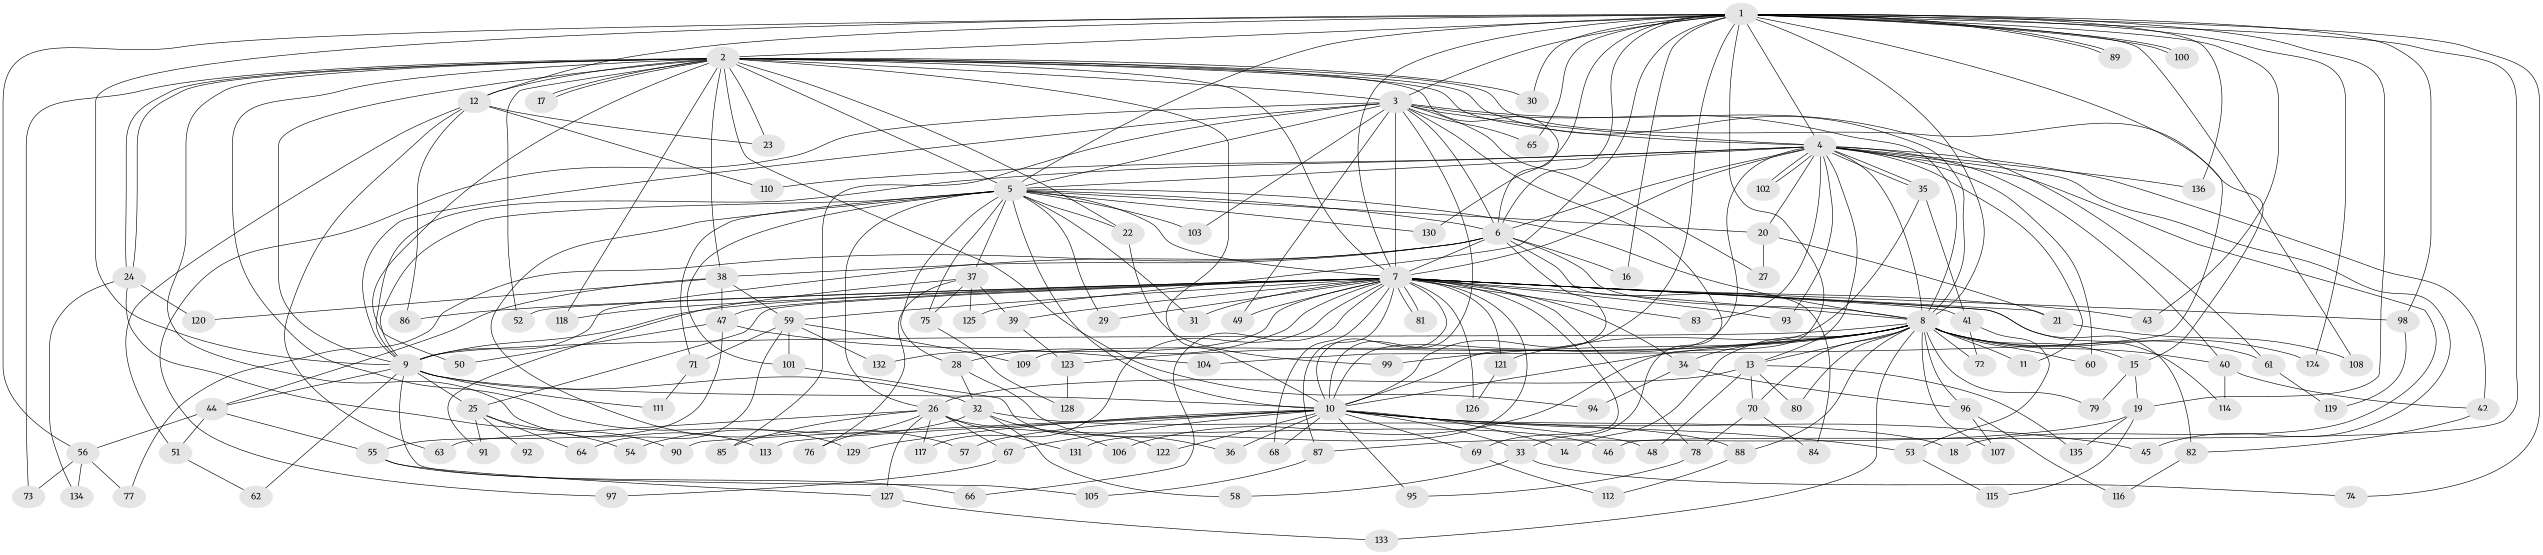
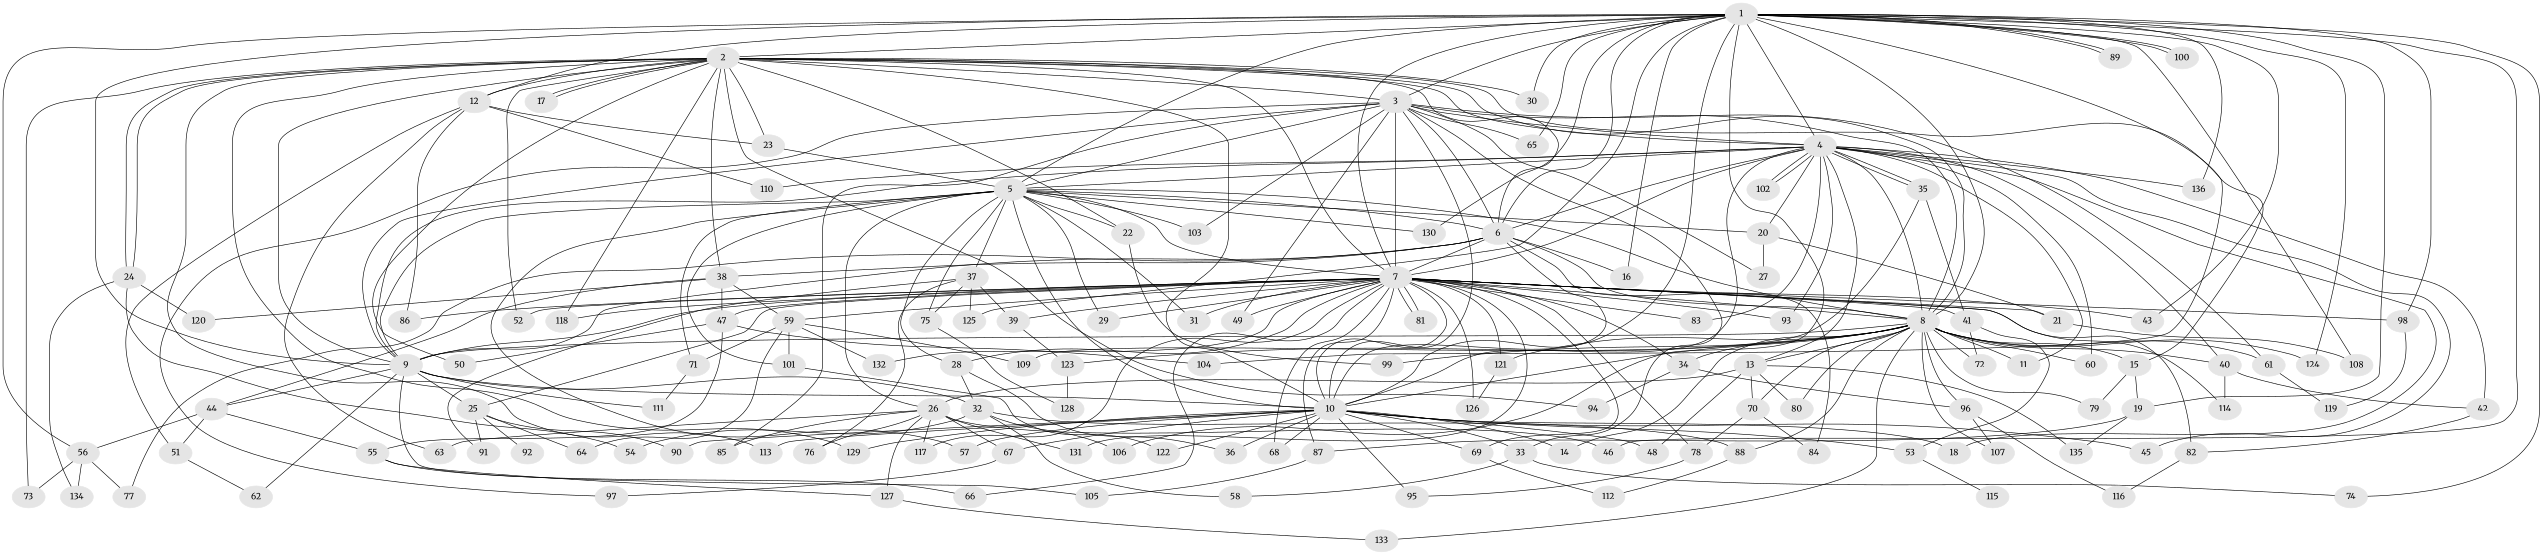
  graph {
    fontname=Merriweather
    node [color=gray90 fontname=Merriweather style=filled]
    edge [fontname=Merriweather]
    1
    2
    3
    4
    5
    6
    7
    8
    9
    10
    12
    16
    19
    30
    43
    46
    56
    65
    74
    89
    98
    100
    104
    106
    108
    124
    125
    130
    136
    15
    17
    22
    23
    24
    38
    50
    52
    73
    94
    113
    118
    129
    27
    33
    49
    61
    85
    97
    103
    11
    13
    18
    20
    35
    40
    42
    45
    60
    83
    93
    102
    110
    37
    26
    28
    29
    31
    57
    71
    75
    101
    77
    84
    21
    25
    34
    39
    41
    47
    59
    66
    68
    69
    78
    81
    82
    86
    87
    114
    117
    121
    126
    131
    132
    14
    70
    72
    79
    80
    88
    96
    99
    107
    123
    133
    32
    44
    62
    105
    111
    36
    48
    53
    67
    90
    95
    122
    51
    63
    135
    115
    134
    119
    54
    120
    91
    76
    58
    109
    127
    128
    64
    92
    55
    112
    116
    1 -- 2
    1 -- 3
    1 -- 4
    1 -- 5
    1 -- 6
    1 -- 7
    1 -- 8
    1 -- 9
    1 -- 10
    1 -- 12
    1 -- 16
    1 -- 19
    1 -- 30
    1 -- 43
    1 -- 46
    1 -- 56
    1 -- 65
    1 -- 74
    1 -- 89
    1 -- 89
    1 -- 98
    1 -- 100
    1 -- 100
    1 -- 104
    1 -- 106
    1 -- 108
    1 -- 124
    1 -- 125
    1 -- 130
    1 -- 136
    2 -- 3
    2 -- 4
-   2 -- 5
+   23 -- 5
    2 -- 6
    2 -- 7
    2 -- 8
    2 -- 9
    2 -- 10
    2 -- 12
    2 -- 30
    2 -- 15
    2 -- 17
    2 -- 17
    2 -- 22
    2 -- 23
    2 -- 24
    2 -- 24
    2 -- 38
    2 -- 50
    2 -- 52
    2 -- 73
    2 -- 94
    2 -- 113
    2 -- 118
    2 -- 129
    3 -- 4
    3 -- 5
    3 -- 6
    3 -- 7
    3 -- 8
    3 -- 9
    3 -- 10
    3 -- 65
    3 -- 27
    3 -- 33
    3 -- 49
    3 -- 61
    3 -- 85
    3 -- 97
    3 -- 103
    4 -- 5
    4 -- 6
    4 -- 7
    4 -- 8
    4 -- 9
    4 -- 10
    4 -- 136
    4 -- 11
    4 -- 13
    4 -- 18
    4 -- 20
    4 -- 35
    4 -- 35
    4 -- 40
    4 -- 42
    4 -- 45
    4 -- 60
    4 -- 83
    4 -- 93
    4 -- 102
    4 -- 102
    4 -- 110
    5 -- 6
    5 -- 7
    5 -- 8
    5 -- 9
    5 -- 10
    5 -- 130
    5 -- 22
    5 -- 103
    5 -- 20
    5 -- 37
    5 -- 26
    5 -- 28
    5 -- 29
    5 -- 31
    5 -- 57
    5 -- 71
    5 -- 75
    5 -- 101
    6 -- 7
    6 -- 8
    6 -- 9
    6 -- 10
    6 -- 16
    6 -- 38
    6 -- 77
    6 -- 84
    7 -- 8
    7 -- 9
    7 -- 10
    7 -- 43
    7 -- 98
    7 -- 52
    7 -- 118
    7 -- 49
    7 -- 83
    7 -- 93
    7 -- 28
    7 -- 29
    7 -- 31
    7 -- 21
    7 -- 25
    7 -- 34
    7 -- 39
    7 -- 41
    7 -- 47
    7 -- 59
    7 -- 66
    7 -- 68
    7 -- 69
    7 -- 78
    7 -- 81
    7 -- 81
    7 -- 82
    7 -- 86
    7 -- 87
    7 -- 114
    7 -- 117
    7 -- 121
    7 -- 126
    7 -- 131
    7 -- 132
    8 -- 9
    8 -- 10
    8 -- 124
    8 -- 15
    8 -- 61
    8 -- 11
    8 -- 13
    8 -- 40
    8 -- 60
    8 -- 34
    8 -- 121
    8 -- 14
    8 -- 70
    8 -- 72
    8 -- 79
    8 -- 80
    8 -- 88
    8 -- 96
    8 -- 99
    8 -- 107
    8 -- 123
    8 -- 133
    9 -- 10
    9 -- 25
    9 -- 32
    9 -- 44
    9 -- 62
    9 -- 105
    9 -- 111
    10 -- 113
    10 -- 129
    10 -- 33
    10 -- 18
    10 -- 45
    10 -- 57
    10 -- 68
    10 -- 69
    10 -- 14
    10 -- 36
    10 -- 48
    10 -- 53
    10 -- 67
    10 -- 90
    10 -- 95
    10 -- 122
    12 -- 23
    12 -- 110
    12 -- 86
    12 -- 51
    12 -- 63
    19 -- 87
    19 -- 135
-   19 -- 115
    56 -- 73
    56 -- 77
    56 -- 134
    98 -- 119
    15 -- 19
    15 -- 79
    22 -- 99
    24 -- 134
    24 -- 54
    24 -- 120
    38 -- 47
    38 -- 59
    38 -- 44
    38 -- 120
    33 -- 74
    33 -- 58
    61 -- 119
    13 -- 26
    13 -- 70
    13 -- 80
    13 -- 48
    13 -- 135
    20 -- 27
    20 -- 21
    35 -- 41
    35 -- 109
    40 -- 42
    40 -- 114
    42 -- 82
    37 -- 125
    37 -- 75
    37 -- 39
    37 -- 91
    37 -- 76
    26 -- 46
    26 -- 85
    26 -- 117
    26 -- 131
    26 -- 67
    26 -- 63
    26 -- 76
    26 -- 127
    28 -- 32
    28 -- 36
    71 -- 111
    75 -- 128
    101 -- 122
    21 -- 108
    25 -- 90
    25 -- 91
    25 -- 64
    25 -- 92
    34 -- 94
    34 -- 96
    39 -- 123
    41 -- 72
    41 -- 53
    47 -- 104
    47 -- 50
    47 -- 55
    59 -- 71
    59 -- 101
    59 -- 132
    59 -- 109
    59 -- 64
    69 -- 112
    78 -- 95
    82 -- 116
    87 -- 105
    121 -- 126
    70 -- 84
    70 -- 78
    88 -- 112
    96 -- 107
    96 -- 116
    123 -- 128
    32 -- 106
    32 -- 88
    32 -- 54
    32 -- 58
    44 -- 56
    44 -- 51
    44 -- 55
    53 -- 115
    67 -- 97
    51 -- 62
    127 -- 133
    55 -- 66
    55 -- 127
  }
